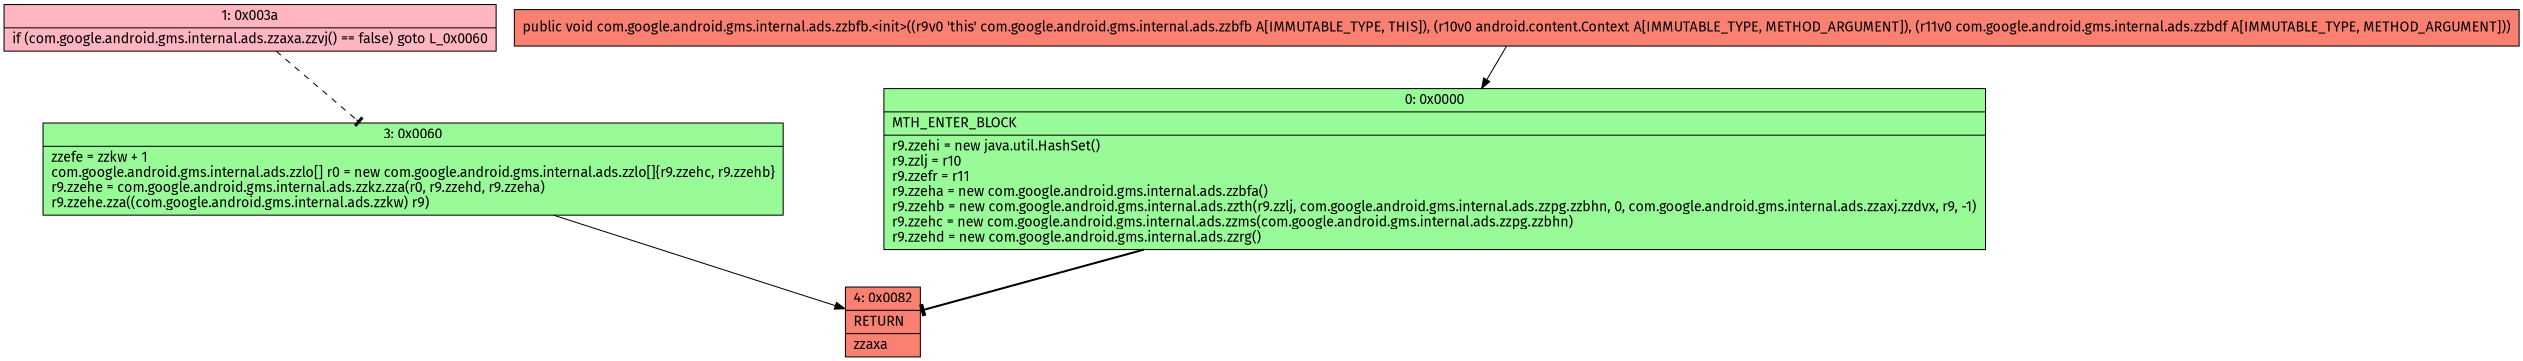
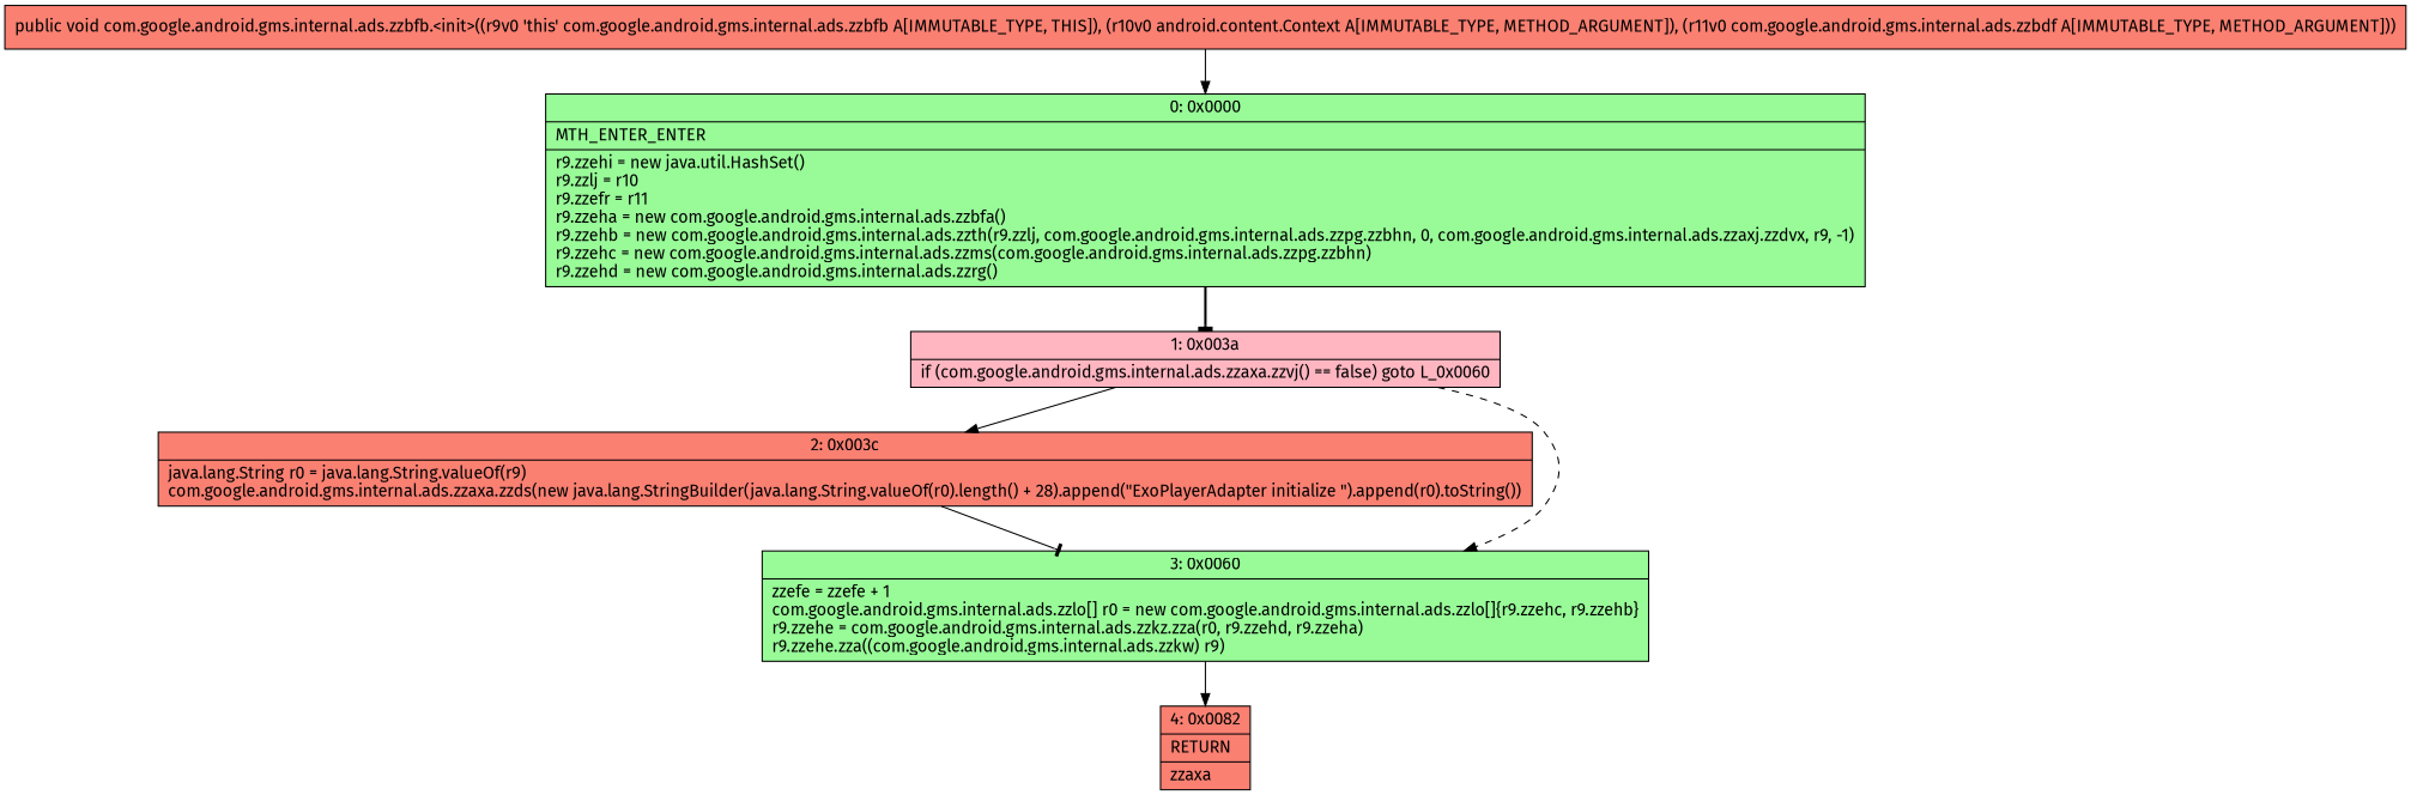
  digraph {
    fontname="Fira Sans"
    node [fillcolor=salmon fontname="Fira Sans" shape=record style=filled]
    edge [arrowhead=normal fontname="Fira Sans" style=solid]
-   n1 [fillcolor=palegreen label="{0\:\ 0x0000|MTH_ENTER_BLOCK\l|r9.zzehi = new java.util.HashSet()\lr9.zzlj = r10\lr9.zzefr = r11\lr9.zzeha = new com.google.android.gms.internal.ads.zzbfa()\lr9.zzehb = new com.google.android.gms.internal.ads.zzth(r9.zzlj, com.google.android.gms.internal.ads.zzpg.zzbhn, 0, com.google.android.gms.internal.ads.zzaxj.zzdvx, r9, \-1)\lr9.zzehc = new com.google.android.gms.internal.ads.zzms(com.google.android.gms.internal.ads.zzpg.zzbhn)\lr9.zzehd = new com.google.android.gms.internal.ads.zzrg()\l}"]
+   n1 [fillcolor=palegreen label="{0\:\ 0x0000|MTH_ENTER_ENTER\l|r9.zzehi = new java.util.HashSet()\lr9.zzlj = r10\lr9.zzefr = r11\lr9.zzeha = new com.google.android.gms.internal.ads.zzbfa()\lr9.zzehb = new com.google.android.gms.internal.ads.zzth(r9.zzlj, com.google.android.gms.internal.ads.zzpg.zzbhn, 0, com.google.android.gms.internal.ads.zzaxj.zzdvx, r9, \-1)\lr9.zzehc = new com.google.android.gms.internal.ads.zzms(com.google.android.gms.internal.ads.zzpg.zzbhn)\lr9.zzehd = new com.google.android.gms.internal.ads.zzrg()\l}"]
    n2 [fillcolor=lightpink label="{1\:\ 0x003a|if (com.google.android.gms.internal.ads.zzaxa.zzvj() == false) goto L_0x0060\l}"]
-   n4 [fillcolor=palegreen label="{3\:\ 0x0060|zzefe = zzkw + 1\lcom.google.android.gms.internal.ads.zzlo[] r0 = new com.google.android.gms.internal.ads.zzlo[]\{r9.zzehc, r9.zzehb\}\lr9.zzehe = com.google.android.gms.internal.ads.zzkz.zza(r0, r9.zzehd, r9.zzeha)\lr9.zzehe.zza((com.google.android.gms.internal.ads.zzkw) r9)\l}"]
+   n3 [label="{2\:\ 0x003c|java.lang.String r0 = java.lang.String.valueOf(r9)\lcom.google.android.gms.internal.ads.zzaxa.zzds(new java.lang.StringBuilder(java.lang.String.valueOf(r0).length() + 28).append(\"ExoPlayerAdapter initialize \").append(r0).toString())\l}"]
+   n4 [fillcolor=palegreen label="{3\:\ 0x0060|zzefe = zzefe + 1\lcom.google.android.gms.internal.ads.zzlo[] r0 = new com.google.android.gms.internal.ads.zzlo[]\{r9.zzehc, r9.zzehb\}\lr9.zzehe = com.google.android.gms.internal.ads.zzkz.zza(r0, r9.zzehd, r9.zzeha)\lr9.zzehe.zza((com.google.android.gms.internal.ads.zzkw) r9)\l}"]
    n5 [label="{4\:\ 0x0082|RETURN\l|zzaxa\l}"]
    n6 [label="{public void com.google.android.gms.internal.ads.zzbfb.\<init\>((r9v0 'this' com.google.android.gms.internal.ads.zzbfb A[IMMUTABLE_TYPE, THIS]), (r10v0 android.content.Context A[IMMUTABLE_TYPE, METHOD_ARGUMENT]), (r11v0 com.google.android.gms.internal.ads.zzbdf A[IMMUTABLE_TYPE, METHOD_ARGUMENT])) }"]
-   n1 -> n5 [arrowhead=tee style=bold]
-   n2 -> n4 [arrowhead=tee style=dashed]
+   n1 -> n2 [arrowhead=tee style=bold]
+   n2 -> n3
+   n2 -> n4 [style=dashed]
+   n3 -> n4 [arrowhead=tee]
    n4 -> n5
    n6 -> n1
  }
